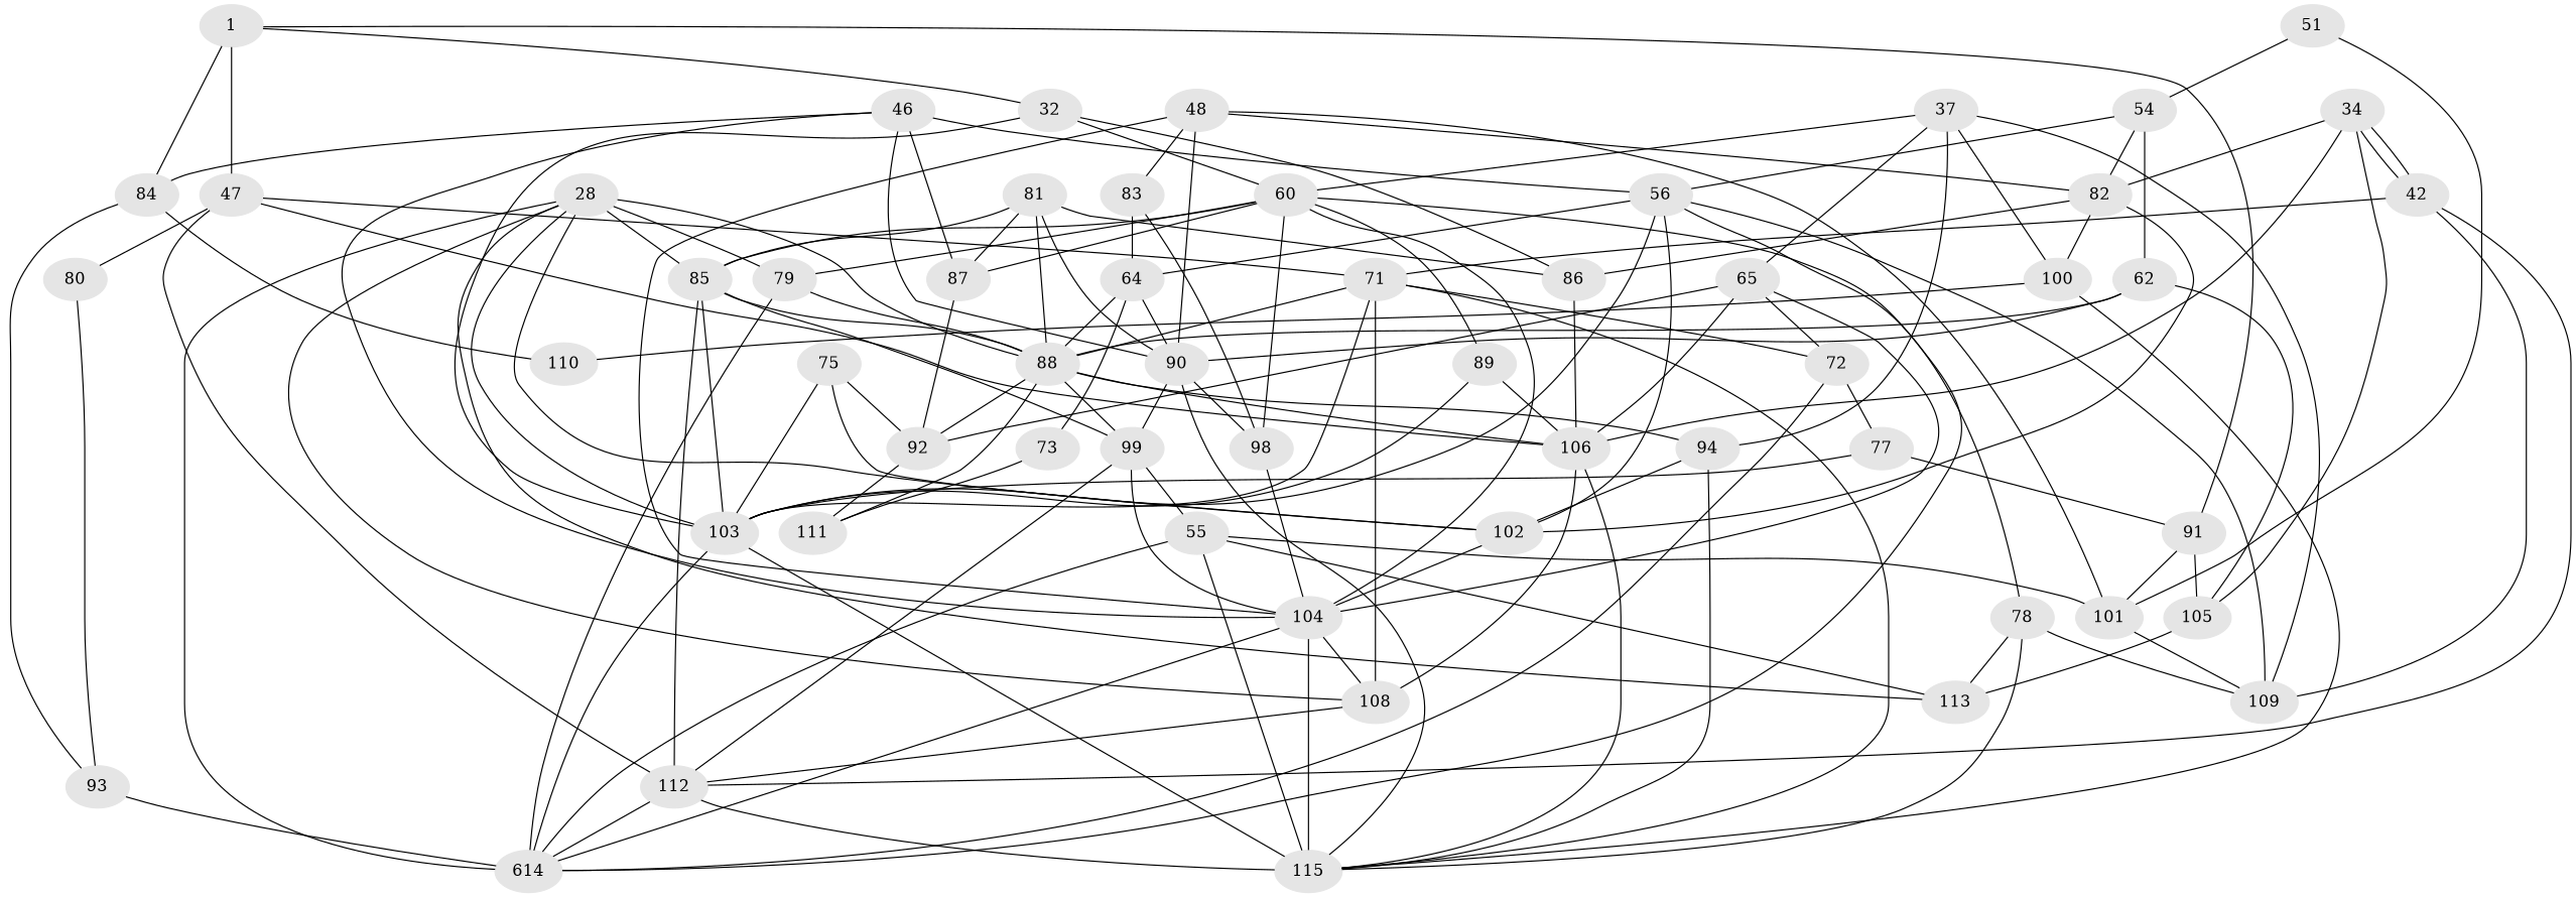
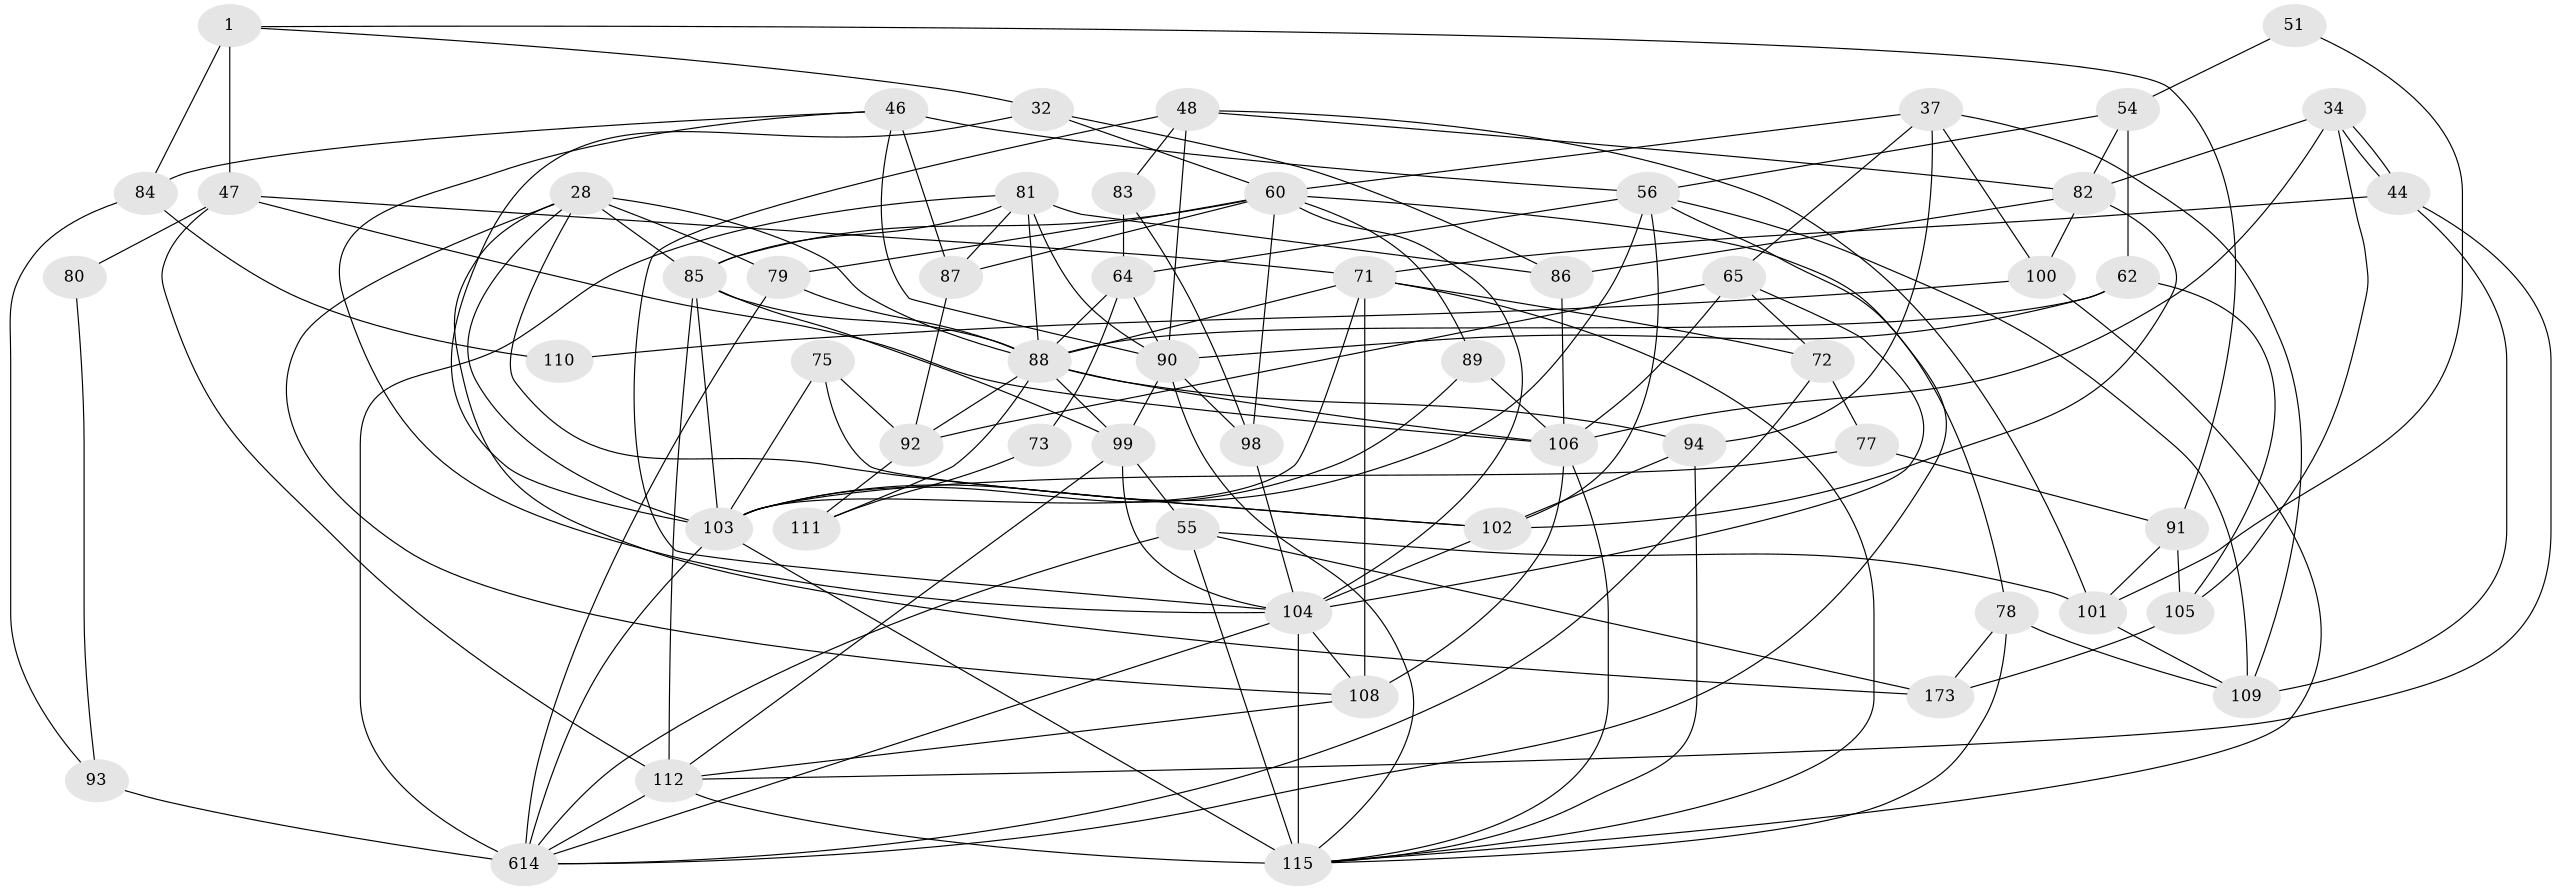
  graph {
    node [color=gray90 style=filled]
    1
    32
    47 [super="+21"]
    84
    91
    103 [super="+6+97"]
    60 [super="+23+26"]
    86 [super="+19"]
    106
    71 [super="+40+59"]
    112 [super="+61+30"]
    80
    93
    110
    105
    101 [super="+52"]
    28
    79
    85 [super="+35"]
    88 [super="+20+70"]
    102 [super="+69"]
    108 [super="+14"]
-   113 [super="+107"]
+   113 [super="+107" label=173]
    n24 [label=614 super="+13+16+96"]
    99 [super="+11+38"]
    94
    92 [super="+31"]
    111
    104 [super="+53+45+67"]
    115 [super="+10+41+83"]
    87 [super="+3"]
    78
    89 [super="+57"]
    98 [super="+9+95"]
    34
-   44 [label=42]
+   44
    82 [super="+68"]
    109
    100
    37
    65
    72 [super="+29"]
    46 [super="+36"]
    56 [super="+27+49"]
    90 [super="+8+33"]
    64
    n47 [label=83 super="+39"]
    48
    51
    54
    62
    55
    73
    77
    75
    81 [super="+74"]
    1 -- 32
    1 -- 47 [weight=2]
    1 -- 84
    1 -- 91
    32 -- 103
    32 -- 60
    32 -- 86
    47 -- 106
    47 -- 71
    47 -- 112
    47 -- 80
    84 -- 93
    84 -- 110
    91 -- 105
    91 -- 101
    103 -- n24 [weight=3]
    103 -- 115 [weight=3]
    60 -- 79
    60 -- 85 [weight=2]
    60 -- 104
    60 -- 87
    60 -- 78
    60 -- 89
    60 -- 98 [weight=3]
    86 -- 106
    106 -- 108
    106 -- 115
    71 -- 103
    71 -- 88
    71 -- 108 [weight=2]
    71 -- 115
    71 -- 72
    112 -- n24 [weight=2]
    112 -- 115
    80 -- 93
    93 -- n24 [weight=2]
    105 -- 113
    101 -- 109
    28 -- 103
    28 -- 79
    28 -- 85
    28 -- 88
    28 -- 102 [weight=2]
    28 -- 108
    28 -- 113
    79 -- 88
    79 -- n24
    85 -- 103 [weight=2]
    85 -- 112 [weight=2]
    85 -- 88
    85 -- 99
    88 -- 106
    88 -- 99
    88 -- 94
    88 -- 92
    88 -- 111
    102 -- 104
    108 -- 112
    99 -- 112 [weight=2]
    99 -- 104 [weight=2]
    99 -- 55
    94 -- 102
    94 -- 115
    92 -- 111
    104 -- 108
    104 -- n24
    104 -- 115 [weight=2]
    87 -- 92 [weight=2]
    78 -- 113
    78 -- 115
    78 -- 109
    89 -- 103
    89 -- 106
    98 -- 104
    34 -- 106
    34 -- 105
    34 -- 44
    34 -- 44
    34 -- 82
    44 -- 71
    44 -- 112
    44 -- 109
    82 -- 86
    82 -- 102 [weight=2]
    82 -- 100
    100 -- 110
    100 -- 115
    37 -- 60
    37 -- 94
    37 -- 109
    37 -- 100
    37 -- 65
    65 -- 106
    65 -- 92
    65 -- 104
    65 -- 72
    72 -- n24
    72 -- 77
    46 -- 84
    46 -- 104
    46 -- 87
    46 -- 56 [weight=2]
    46 -- 90
    56 -- 103
    56 -- 102
    56 -- n24
    56 -- 109
    56 -- 64
    90 -- 99 [weight=2]
    90 -- 115
    90 -- 98 [weight=2]
    64 -- 88
    64 -- 90
    64 -- 73
    n47 -- 98
    n47 -- 64
    48 -- 101
    48 -- 104
    48 -- 82
    48 -- 90
    48 -- n47
    51 -- 101
    51 -- 54
    54 -- 82
    54 -- 56
    54 -- 62
    62 -- 105
    62 -- 88
    62 -- 90
    55 -- 101
    55 -- 113 [weight=2]
    55 -- n24
    55 -- 115
    73 -- 111
    77 -- 91
    77 -- 103
    75 -- 103
    75 -- 102
    75 -- 92
    81 -- 86
    81 -- 85
    81 -- 88
-   28 -- n24
+   81 -- n24
    81 -- 87 [weight=2]
    81 -- 90 [weight=2]
  }
